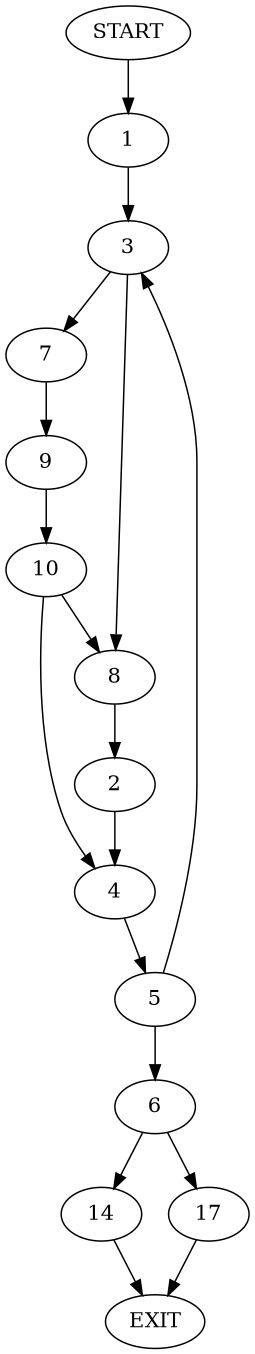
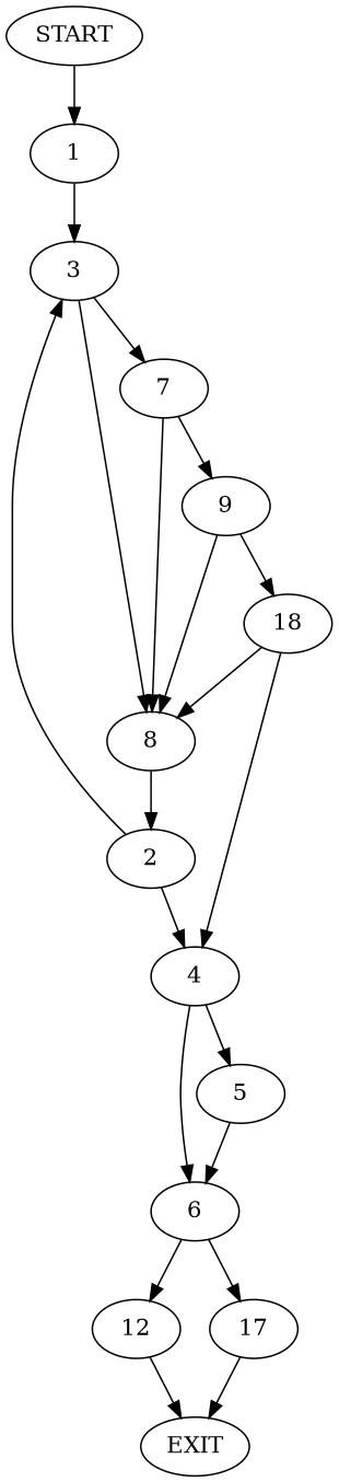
  digraph {
    n1 [label=START]
    1
    3
    n4 [label=EXIT]
    2
    4
    7
    8
    5
    6
    9
-   12 [label=14]
+   12
    n13 [label=17]
-   10
+   10 [label=18]
    n1 -> 1
    1 -> 3
    3 -> 7
    3 -> 8
-   5 -> 3
+   2 -> 3
    2 -> 4
    4 -> 5
+   4 -> 6
+   7 -> 8
    7 -> 9
    8 -> 2
    5 -> 6
    6 -> 12
    6 -> n13
+   9 -> 8
    9 -> 10
    12 -> n4
    n13 -> n4
    10 -> 4
    10 -> 8
  }
